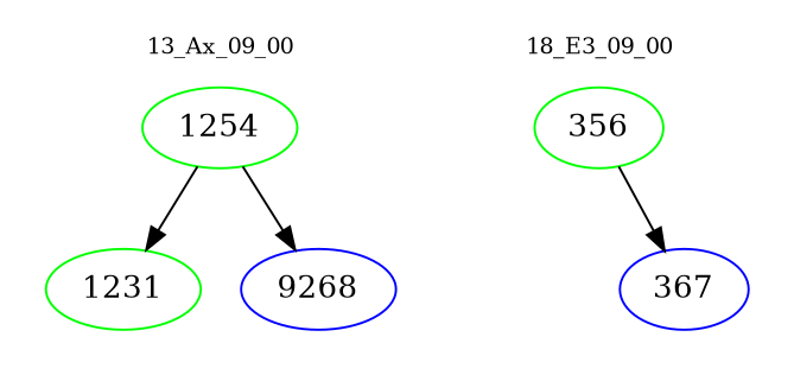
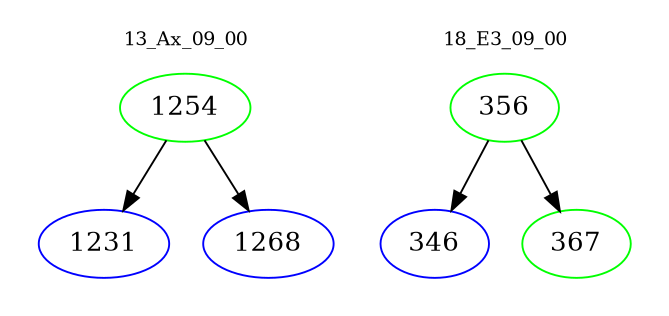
  digraph {
    node [color=green]
    edge [color=black]
    n1 [label=1254]
-   n2 [label=1231]
-   n3 [color=blue label=9268]
+   n2 [color=blue label=1231]
+   n3 [color=blue label=1268]
    n4 [label=356]
-   n6 [color=blue label=367]
+   n5 [color=blue label=346]
+   n6 [label=367]
    subgraph cluster_1 {
      color=white
      fontsize=10
      label="13_Ax_09_00"
      n1
      n2
      n3
    }
    subgraph cluster_2 {
      color=white
      fontsize=10
      label="18_E3_09_00"
      n4
+     n5
      n6
    }
    n1 -> n2
    n1 -> n3
+   n4 -> n5
    n4 -> n6
  }
